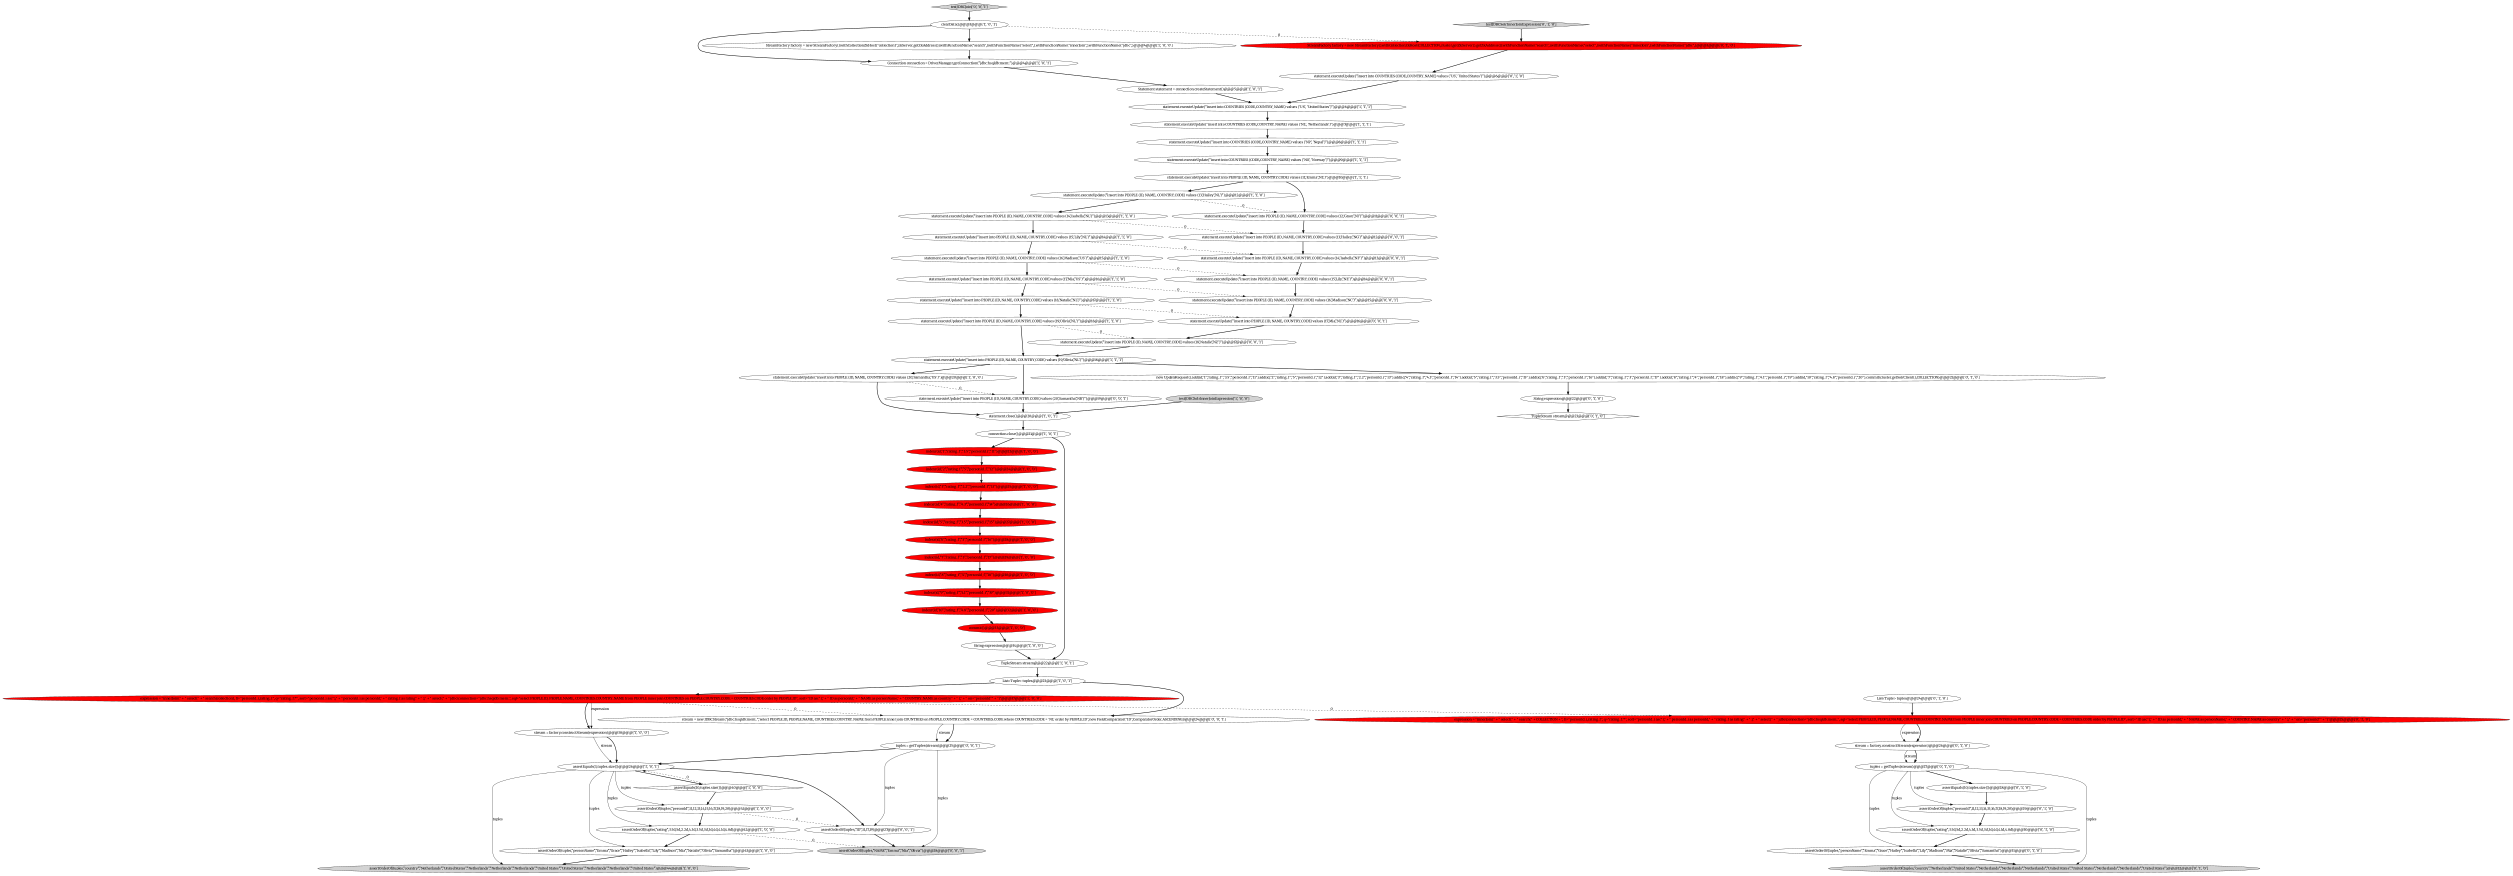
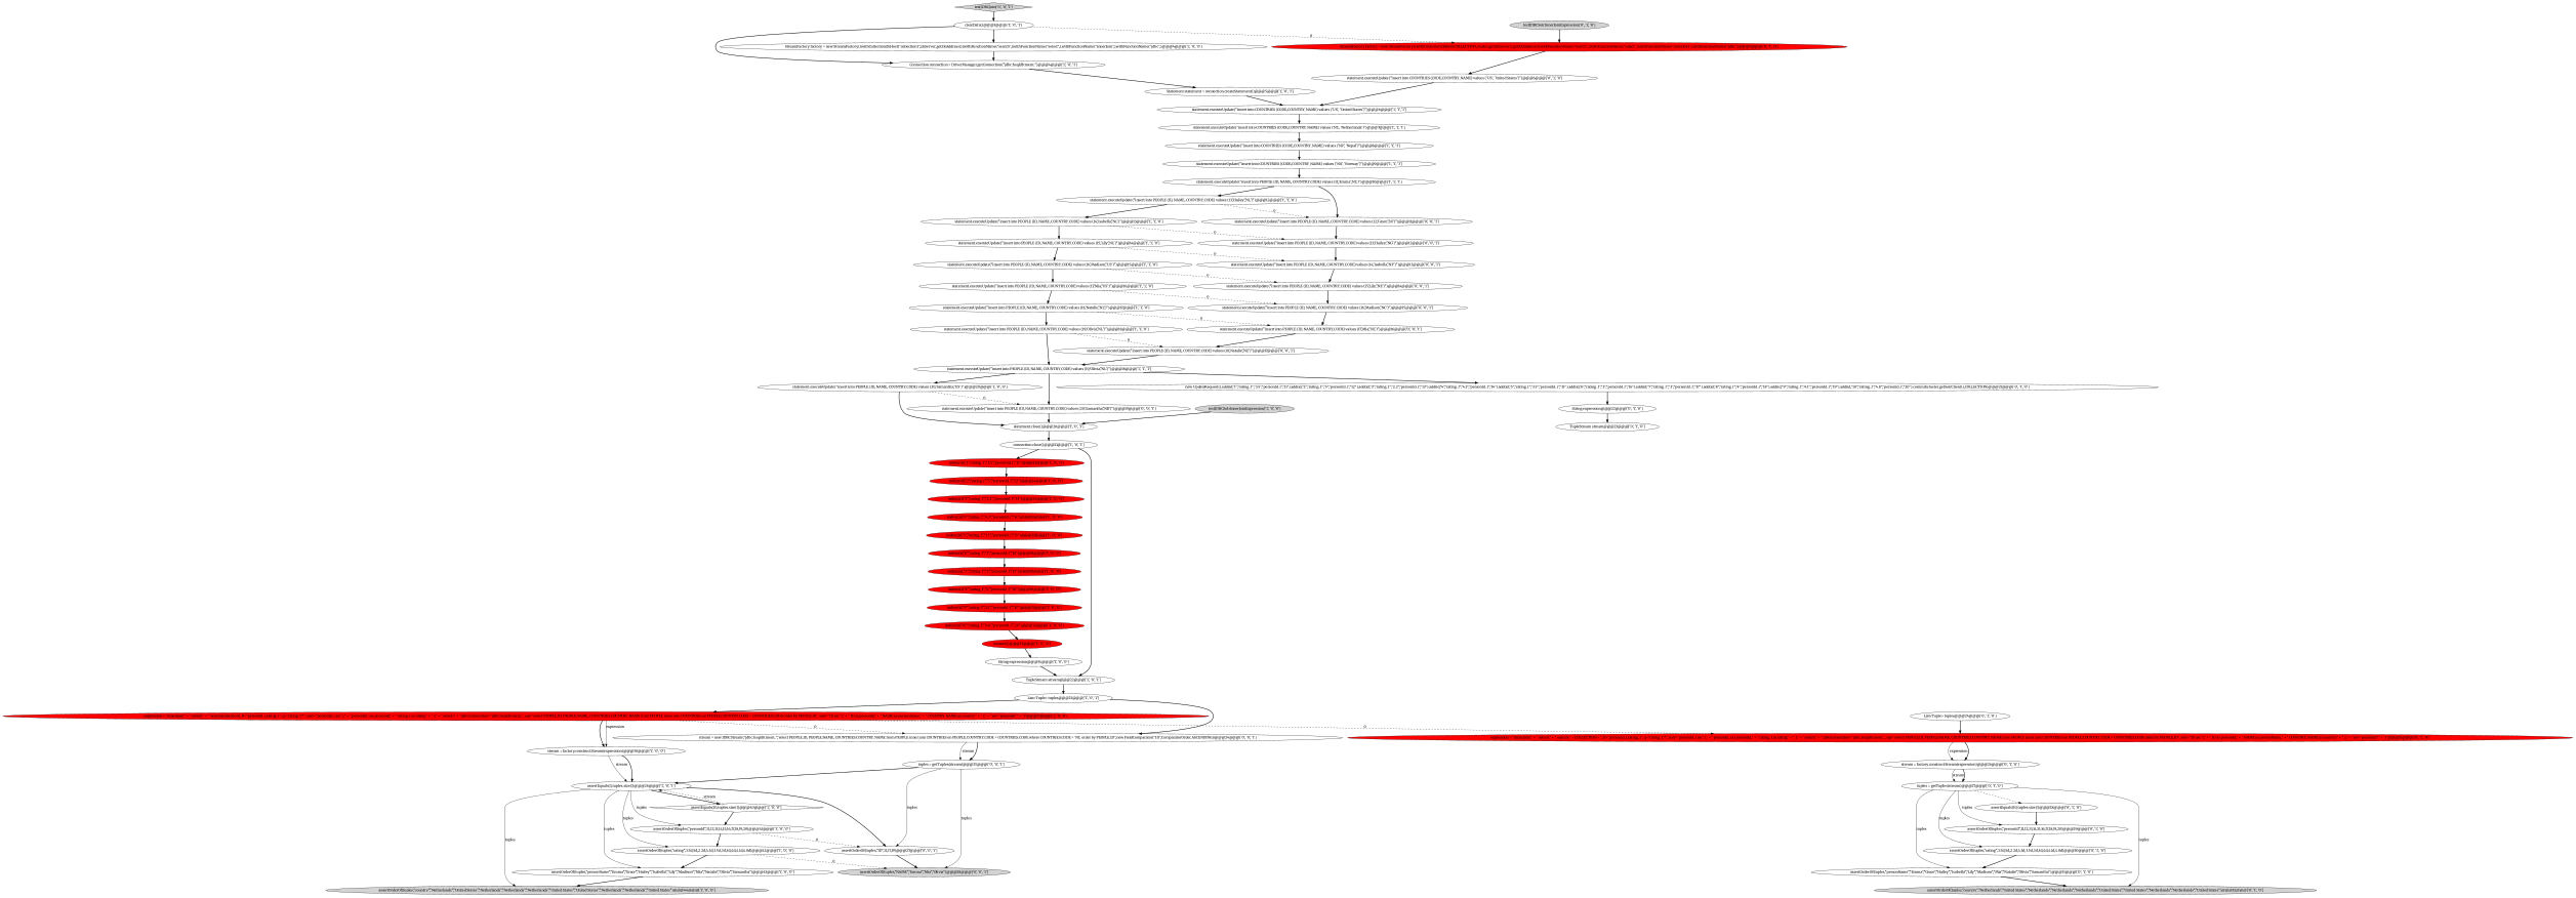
  digraph {
    fontname=Merriweather
    node [fillcolor=white fontname=Merriweather shape=ellipse style=filled]
    edge [fontname=Merriweather style=bold]
    n1 [fillcolor=red label="indexr(id,\"2\",\"rating_f\",\"5\",\"personId_i\",\"12\")@@@24@@@['1', '0', '0']"]
    n2 [fillcolor=red label="indexr(id,\"3\",\"rating_f\",\"2.2\",\"personId_i\",\"13\")@@@25@@@['1', '0', '0']"]
    n3 [fillcolor=red label="indexr(id,\"4\",\"rating_f\",\"4.3\",\"personId_i\",\"14\")@@@26@@@['1', '0', '0']"]
    n4 [label="assertEquals(3,tuples.size())@@@26@@@['1', '0', '1']"]
    n5 [label="assertOrderOf(tuples,\"personId\",11,12,13,14,15,16,17,18,19,20)@@@41@@@['1', '0', '0']"]
    n6 [label="assertEquals(10,tuples.size())@@@40@@@['1', '0', '0']" shape=diamond]
    n7 [label="assertOrderOf(tuples,\"personName\",\"Emma\",\"Grace\",\"Hailey\",\"Isabella\",\"Lily\",\"Madison\",\"Mia\",\"Natalie\",\"Olivia\",\"Samantha\")@@@43@@@['1', '0', '0']"]
    n8 [label="assertOrderOf(tuples,\"rating\",3.5d,5d,2.2d,4.3d,3.5d,3d,3d,4d,4.1d,4.8d)@@@42@@@['1', '0', '0']"]
    n9 [fillcolor=lightgray label="assertOrderOf(tuples,\"country\",\"Netherlands\",\"United States\",\"Netherlands\",\"Netherlands\",\"Netherlands\",\"United States\",\"United States\",\"Netherlands\",\"Netherlands\",\"United States\")@@@44@@@['1', '0', '0']"]
    n10 [label="assertOrderOf(tuples,\"ID\",11,17,19)@@@27@@@['0', '0', '1']"]
    n11 [fillcolor=lightgray label="assertOrderOf(tuples,\"NAME\",\"Emma\",\"Mia\",\"Olivia\")@@@28@@@['0', '0', '1']"]
    n12 [label="statement.executeUpdate(\"insert into PEOPLE (ID, NAME, COUNTRY_CODE) values (17,'Mia','US')\")@@@16@@@['1', '1', '0']"]
    n13 [label="statement.executeUpdate(\"insert into PEOPLE (ID, NAME, COUNTRY_CODE) values (16,'Madison','NC')\")@@@15@@@['0', '0', '1']"]
    n14 [label="statement.executeUpdate(\"insert into PEOPLE (ID, NAME, COUNTRY_CODE) values (18,'Natalie','NL')\")@@@17@@@['1', '1', '0']"]
    n15 [label="statement.executeUpdate(\"insert into PEOPLE (ID, NAME, COUNTRY_CODE) values (17,'Mia','NL')\")@@@16@@@['0', '0', '1']"]
    n16 [label="statement.executeUpdate(\"insert into PEOPLE (ID, NAME, COUNTRY_CODE) values (19,'Olivia','NL')\")@@@18@@@['1', '1', '0']"]
    n17 [fillcolor=lightgray label="testJDBCJoin['0', '0', '1']" shape=diamond]
    n18 [label="clearData()@@@3@@@['1', '0', '1']"]
    n19 [label="StreamFactory factory = new StreamFactory().withCollectionZkHost(\"collection1\",zkServer.getZkAddress()).withFunctionName(\"search\",).withFunctionName(\"select\",).withFunctionName(\"innerJoin\",).withFunctionName(\"jdbc\",)@@@4@@@['1', '0', '0']"]
    n20 [label="Connection connection = DriverManager.getConnection(\"jdbc:hsqldb:mem:.\")@@@4@@@['1', '0', '1']"]
    n21 [fillcolor=red label="StreamFactory factory = new StreamFactory().withCollectionZkHost(COLLECTION,cluster.getZkServer().getZkAddress()).withFunctionName(\"search\",).withFunctionName(\"select\",).withFunctionName(\"innerJoin\",).withFunctionName(\"jdbc\",)@@@3@@@['0', '1', '0']"]
    n22 [label="statement.executeUpdate(\"insert into PEOPLE (ID, NAME, COUNTRY_CODE) values (13,'Hailey','NG')\")@@@12@@@['0', '0', '1']"]
    n23 [label="statement.executeUpdate(\"insert into PEOPLE (ID, NAME, COUNTRY_CODE) values (14,'Isabella','NF')\")@@@13@@@['0', '0', '1']"]
    n24 [label="statement.executeUpdate(\"insert into PEOPLE (ID, NAME, COUNTRY_CODE) values (15,'Lily','NE')\")@@@14@@@['0', '0', '1']"]
    n25 [fillcolor=red label="indexr(id,\"1\",\"rating_f\",\"3.5\",\"personId_i\",\"11\")@@@23@@@['1', '0', '0']"]
    n26 [fillcolor=red label="indexr(id,\"5\",\"rating_f\",\"3.5\",\"personId_i\",\"15\")@@@27@@@['1', '0', '0']"]
    n27 [label="assertOrderOf(tuples,\"personName\",\"Emma\",\"Grace\",\"Hailey\",\"Isabella\",\"Lily\",\"Madison\",\"Mia\",\"Natalie\",\"Olivia\",\"Samantha\")@@@31@@@['0', '1', '0']"]
    n28 [fillcolor=lightgray label="assertOrderOf(tuples,\"country\",\"Netherlands\",\"United States\",\"Netherlands\",\"Netherlands\",\"Netherlands\",\"United States\",\"United States\",\"Netherlands\",\"Netherlands\",\"United States\")@@@32@@@['0', '1', '0']"]
    n29 [fillcolor=red label="commit()@@@33@@@['1', '0', '0']"]
    n30 [label="String expression@@@34@@@['1', '0', '0']"]
    n31 [label="TupleStream stream@@@22@@@['1', '0', '1']"]
    n32 [label="statement.executeUpdate(\"insert into PEOPLE (ID, NAME, COUNTRY_CODE) values (18,'Natalie','NZ')\")@@@17@@@['0', '0', '1']"]
    n33 [label="statement.executeUpdate(\"insert into PEOPLE (ID, NAME, COUNTRY_CODE) values (19,'Olivia','NL')\")@@@18@@@['1', '1', '1']"]
    n34 [label="statement.executeUpdate(\"insert into PEOPLE (ID, NAME, COUNTRY_CODE) values (20,'Samantha','US')\")@@@20@@@['1', '0', '0']"]
    n35 [label="new UpdateRequest().add(id,\"1\",\"rating_f\",\"3.5\",\"personId_i\",\"11\").add(id,\"2\",\"rating_f\",\"5\",\"personId_i\",\"12\").add(id,\"3\",\"rating_f\",\"2.2\",\"personId_i\",\"13\").add(id,\"4\",\"rating_f\",\"4.3\",\"personId_i\",\"14\").add(id,\"5\",\"rating_f\",\"3.5\",\"personId_i\",\"15\").add(id,\"6\",\"rating_f\",\"3\",\"personId_i\",\"16\").add(id,\"7\",\"rating_f\",\"3\",\"personId_i\",\"17\").add(id,\"8\",\"rating_f\",\"4\",\"personId_i\",\"18\").add(id,\"9\",\"rating_f\",\"4.1\",\"personId_i\",\"19\").add(id,\"10\",\"rating_f\",\"4.8\",\"personId_i\",\"20\").commit(cluster.getSolrClient(),COLLECTION)@@@21@@@['0', '1', '0']"]
    n36 [label="statement.executeUpdate(\"insert into PEOPLE (ID, NAME, COUNTRY_CODE) values (20,'Samantha','NR')\")@@@19@@@['0', '0', '1']"]
    n37 [label="stream = factory.constructStream(expression)@@@26@@@['0', '1', '0']"]
    n38 [label="tuples = getTuples(stream)@@@27@@@['0', '1', '0']"]
    n39 [label="assertEquals(10,tuples.size())@@@28@@@['0', '1', '0']"]
    n40 [label="assertOrderOf(tuples,\"personId\",11,12,13,14,15,16,17,18,19,20)@@@29@@@['0', '1', '0']"]
    n41 [label="assertOrderOf(tuples,\"rating\",3.5d,5d,2.2d,4.3d,3.5d,3d,3d,4d,4.1d,4.8d)@@@30@@@['0', '1', '0']"]
    n42 [fillcolor=red label="indexr(id,\"9\",\"rating_f\",\"4.1\",\"personId_i\",\"19\")@@@31@@@['1', '0', '0']"]
    n43 [fillcolor=red label="indexr(id,\"10\",\"rating_f\",\"4.8\",\"personId_i\",\"20\")@@@32@@@['1', '0', '0']"]
    n44 [label="statement.executeUpdate(\"insert into PEOPLE (ID, NAME, COUNTRY_CODE) values (12,'Grace','NI')\")@@@11@@@['0', '0', '1']"]
    n45 [label="statement.close()@@@20@@@['1', '0', '1']"]
    n46 [label="String expression@@@22@@@['0', '1', '0']"]
    n47 [label="List<Tuple> tuples@@@23@@@['1', '0', '1']"]
    n48 [label="stream = new JDBCStream(\"jdbc:hsqldb:mem:.\",\"select PEOPLE.ID, PEOPLE.NAME, COUNTRIES.COUNTRY_NAME from PEOPLE inner join COUNTRIES on PEOPLE.COUNTRY_CODE = COUNTRIES.CODE where COUNTRIES.CODE = 'NL' order by PEOPLE.ID\",new FieldComparator(\"ID\",ComparatorOrder.ASCENDING))@@@24@@@['0', '0', '1']"]
    n49 [fillcolor=red label="expression = \"innerJoin(\" + \" select(\" + \" search(collection1, fl=\"personId_i,rating_f\", q=\"rating_f:*\", sort=\"personId_i asc\"),\" + \" personId_i as personId,\" + \" rating_f as rating\" + \" ),\" + \" select(\" + \" jdbc(connection=\"jdbc:hsqldb:mem:.\", sql=\"select PEOPLE.ID, PEOPLE.NAME, COUNTRIES.COUNTRY_NAME from PEOPLE inner join COUNTRIES on PEOPLE.COUNTRY_CODE = COUNTRIES.CODE order by PEOPLE.ID\", sort=\"ID asc\"),\" + \" ID as personId,\" + \" NAME as personName,\" + \" COUNTRY_NAME as country\" + \" ),\" + \" on=\"personId\"\" + \")\"@@@37@@@['1', '0', '0']"]
    n50 [label="Statement statement = connection.createStatement()@@@5@@@['1', '0', '1']"]
    n51 [label="stream = factory.constructStream(expression)@@@38@@@['1', '0', '0']"]
    n52 [fillcolor=red label="indexr(id,\"6\",\"rating_f\",\"3\",\"personId_i\",\"16\")@@@28@@@['1', '0', '0']"]
    n53 [fillcolor=red label="indexr(id,\"7\",\"rating_f\",\"3\",\"personId_i\",\"17\")@@@29@@@['1', '0', '0']"]
    n54 [fillcolor=red label="indexr(id,\"8\",\"rating_f\",\"4\",\"personId_i\",\"18\")@@@30@@@['1', '0', '0']"]
-   n55 [label="TupleStream stream@@@23@@@['0', '1', '0']" shape=diamond]
-   n56 [fillcolor=lightgray label="testJDBCSolrInnerJoinExpression['0', '1', '0']" shape=diamond]
+   n55 [label="TupleStream stream@@@23@@@['0', '1', '0']"]
+   n56 [fillcolor=lightgray label="testJDBCSolrInnerJoinExpression['0', '1', '0']"]
    n57 [label="statement.executeUpdate(\"insert into COUNTRIES (CODE,COUNTRY_NAME) values ('US', 'United States')\")@@@6@@@['0', '1', '0']"]
    n58 [label="connection.close()@@@21@@@['1', '0', '1']"]
    n59 [fillcolor=red label="expression = \"innerJoin(\" + \" select(\" + \" search(\" + COLLECTION + \", fl=\"personId_i,rating_f\", q=\"rating_f:*\", sort=\"personId_i asc\"),\" + \" personId_i as personId,\" + \" rating_f as rating\" + \" ),\" + \" select(\" + \" jdbc(connection=\"jdbc:hsqldb:mem:.\", sql=\"select PEOPLE.ID, PEOPLE.NAME, COUNTRIES.COUNTRY_NAME from PEOPLE inner join COUNTRIES on PEOPLE.COUNTRY_CODE = COUNTRIES.CODE order by PEOPLE.ID\", sort=\"ID asc\"),\" + \" ID as personId,\" + \" NAME as personName,\" + \" COUNTRY_NAME as country\" + \" ),\" + \" on=\"personId\"\" + \")\"@@@25@@@['0', '1', '0']"]
    n60 [fillcolor=lightgray label="testJDBCSolrInnerJoinExpression['1', '0', '0']"]
    n61 [label="statement.executeUpdate(\"insert into COUNTRIES (CODE,COUNTRY_NAME) values ('US', 'United States')\")@@@6@@@['1', '1', '1']"]
    n62 [label="statement.executeUpdate(\"insert into COUNTRIES (CODE,COUNTRY_NAME) values ('NL', 'Netherlands')\")@@@7@@@['1', '1', '1']"]
    n63 [label="statement.executeUpdate(\"insert into PEOPLE (ID, NAME, COUNTRY_CODE) values (11,'Emma','NL')\")@@@10@@@['1', '1', '1']"]
    n64 [label="statement.executeUpdate(\"insert into PEOPLE (ID, NAME, COUNTRY_CODE) values (13,'Hailey','NL')\")@@@12@@@['1', '1', '0']"]
    n65 [label="statement.executeUpdate(\"insert into PEOPLE (ID, NAME, COUNTRY_CODE) values (14,'Isabella','NL')\")@@@13@@@['1', '1', '0']"]
    n66 [label="statement.executeUpdate(\"insert into COUNTRIES (CODE,COUNTRY_NAME) values ('NP', 'Nepal')\")@@@8@@@['1', '1', '1']"]
    n67 [label="statement.executeUpdate(\"insert into COUNTRIES (CODE,COUNTRY_NAME) values ('NO', 'Norway')\")@@@9@@@['1', '1', '1']"]
    n68 [label="tuples = getTuples(stream)@@@25@@@['0', '0', '1']"]
    n69 [label="statement.executeUpdate(\"insert into PEOPLE (ID, NAME, COUNTRY_CODE) values (15,'Lily','NL')\")@@@14@@@['1', '1', '0']"]
    n70 [label="List<Tuple> tuples@@@24@@@['0', '1', '0']"]
    n71 [label="statement.executeUpdate(\"insert into PEOPLE (ID, NAME, COUNTRY_CODE) values (16,'Madison','US')\")@@@15@@@['1', '1', '0']"]
    n1 -> n2
    n2 -> n3
    n3 -> n26
    n4 -> n5 [label=tuples style=solid]
    n4 -> n6
    n4 -> n7 [label=tuples style=solid]
    n4 -> n8 [label=tuples style=solid]
    n4 -> n9 [label=tuples style=solid]
    n4 -> n10
    n5 -> n8
    n5 -> n10 [label=0 style=dashed]
-   n6 -> n4 [label=0 style=dashed]
+   n6 -> n4 [label=stream style=dashed]
    n6 -> n5
    n7 -> n9
    n8 -> n7
    n8 -> n11 [label=0 style=dashed]
    n10 -> n11
    n12 -> n13 [label=0 style=dashed]
    n12 -> n14
    n13 -> n15
    n14 -> n15 [label=0 style=dashed]
    n14 -> n16
    n15 -> n32
    n16 -> n32 [label=0 style=dashed]
    n16 -> n33
    n17 -> n18
    n18 -> n19
    n18 -> n20
    n18 -> n21 [label=0 style=dashed]
    n19 -> n20
    n20 -> n50
    n21 -> n57
    n22 -> n23
    n23 -> n24
    n24 -> n13
    n25 -> n1
    n26 -> n52
    n27 -> n28
    n29 -> n30
    n30 -> n31
    n31 -> n47
    n32 -> n33
    n33 -> n34
    n33 -> n35
    n33 -> n36
    n34 -> n36 [label=0 style=dashed]
    n34 -> n45
    n35 -> n46
    n36 -> n45
    n37 -> n38 [label=stream style=solid]
    n37 -> n38
    n38 -> n27 [label=tuples style=solid]
    n38 -> n28 [label=tuples style=solid]
-   n38 -> n39
+   n38 -> n39 [style=dashed]
    n38 -> n40 [label=tuples style=solid]
    n38 -> n41 [label=tuples style=solid]
    n39 -> n40
    n40 -> n41
    n41 -> n27
    n42 -> n43
    n43 -> n29
    n44 -> n22
    n45 -> n58
    n46 -> n55
    n47 -> n48
    n47 -> n49
    n48 -> n68 [label=stream style=solid]
    n48 -> n68
    n49 -> n48 [label=0 style=dashed]
    n49 -> n51
    n49 -> n51 [label=expression style=solid]
    n49 -> n59 [label=0 style=dashed]
    n50 -> n61
    n51 -> n4 [label=stream style=solid]
    n51 -> n4
    n52 -> n53
    n53 -> n54
    n54 -> n42
    n56 -> n21
    n57 -> n61
    n58 -> n25
    n58 -> n31
    n59 -> n37 [label=expression style=solid]
    n59 -> n37
    n60 -> n45
    n61 -> n62
    n62 -> n66
    n63 -> n44
    n63 -> n64
    n64 -> n44 [label=0 style=dashed]
    n64 -> n65
    n65 -> n22 [label=0 style=dashed]
    n65 -> n69
    n66 -> n67
    n67 -> n63
    n68 -> n4
    n68 -> n10 [label=tuples style=solid]
    n68 -> n11 [label=tuples style=solid]
    n69 -> n23 [label=0 style=dashed]
    n69 -> n71
    n70 -> n59
    n71 -> n12
    n71 -> n24 [label=0 style=dashed]
  }
